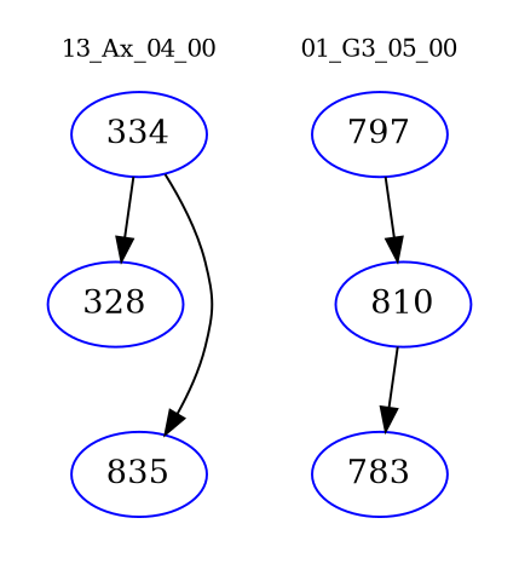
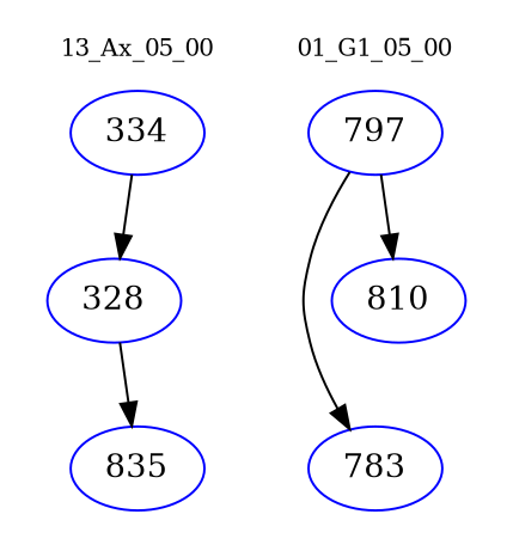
  digraph {
    node [color=blue]
    edge [color=black]
    n1 [label=334]
    n2 [label=328]
    n3 [label=835]
    n4 [label=797]
    n5 [label=783]
    n6 [label=810]
    subgraph cluster_1 {
      color=white
      fontsize=10
-     label="13_Ax_04_00"
+     label="13_Ax_05_00"
      n1
      n2
      n3
    }
    subgraph cluster_2 {
      color=white
      fontsize=10
-     label="01_G3_05_00"
+     label="01_G1_05_00"
      n4
      n5
      n6
    }
    n1 -> n2
-   n1 -> n3
-   n6 -> n5
+   n2 -> n3
+   n4 -> n5
    n4 -> n6
  }
